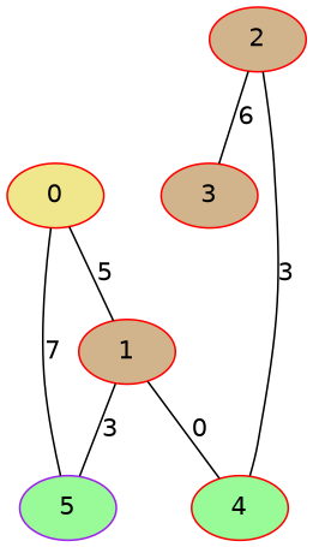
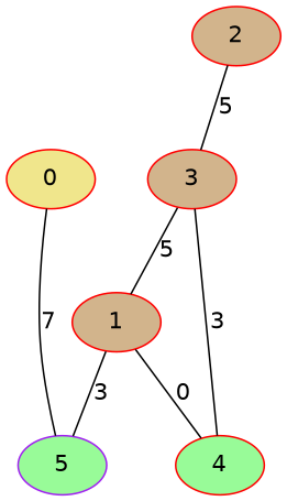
  graph {
    fontname="DejaVu Sans"
    node [color=red fillcolor=tan fontname="DejaVu Sans" style=filled weight=1]
    edge [fontname="DejaVu Sans"]
    0 [fillcolor=khaki]
    1
    5 [color=purple fillcolor=palegreen weight=4]
    4 [fillcolor=palegreen]
    2
    3
-   0 -- 1 [label=5]
+   3 -- 1 [label=5]
    0 -- 5 [label=7]
    1 -- 5 [label=3]
    1 -- 4 [label=0]
-   2 -- 4 [label=3]
-   2 -- 3 [label=6]
+   3 -- 4 [label=3]
+   2 -- 3 [label=5]
  }
